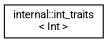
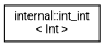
  digraph {
    rankdir=LR
    fontname=Roboto
-   n1 [color=black fillcolor=white fontname=Roboto fontsize=10 height=0.2 label="internal::int_traits\l\< Int \>" shape=record style=filled width=0.4]
+   n1 [color=black fillcolor=white fontname=Roboto fontsize=10 height=0.2 label="internal::int_int\l\< Int \>" shape=record style=filled width=0.4]
  }
